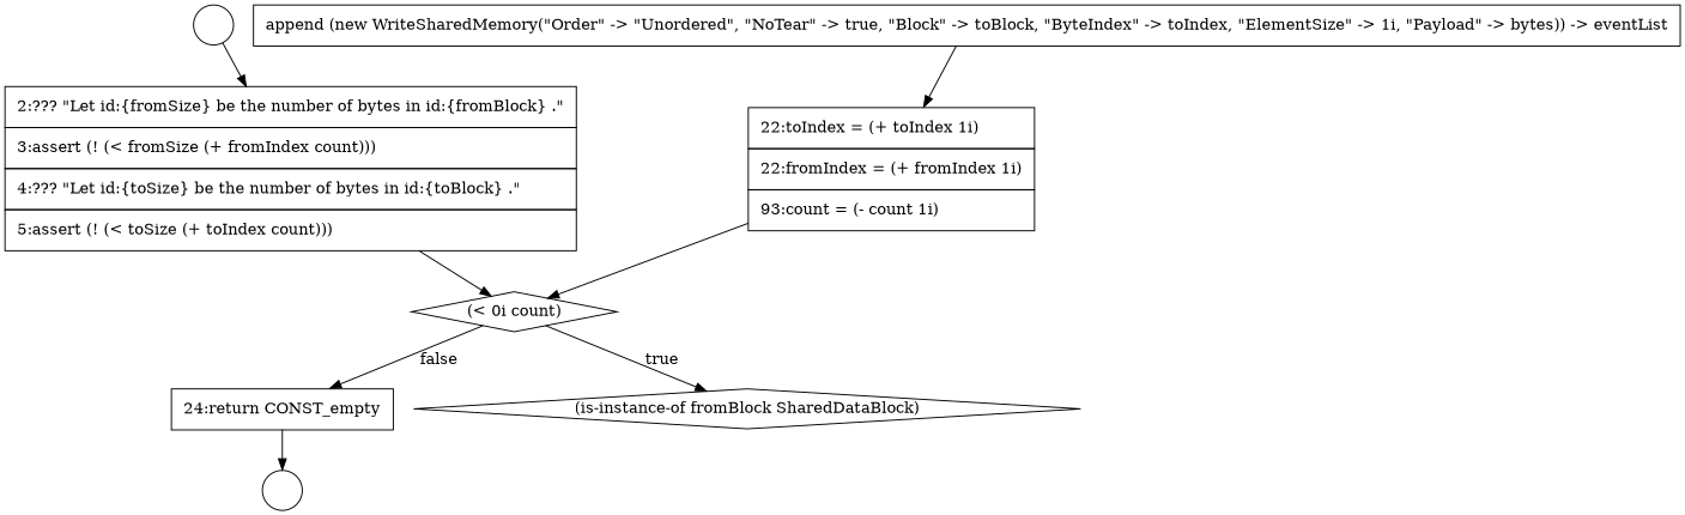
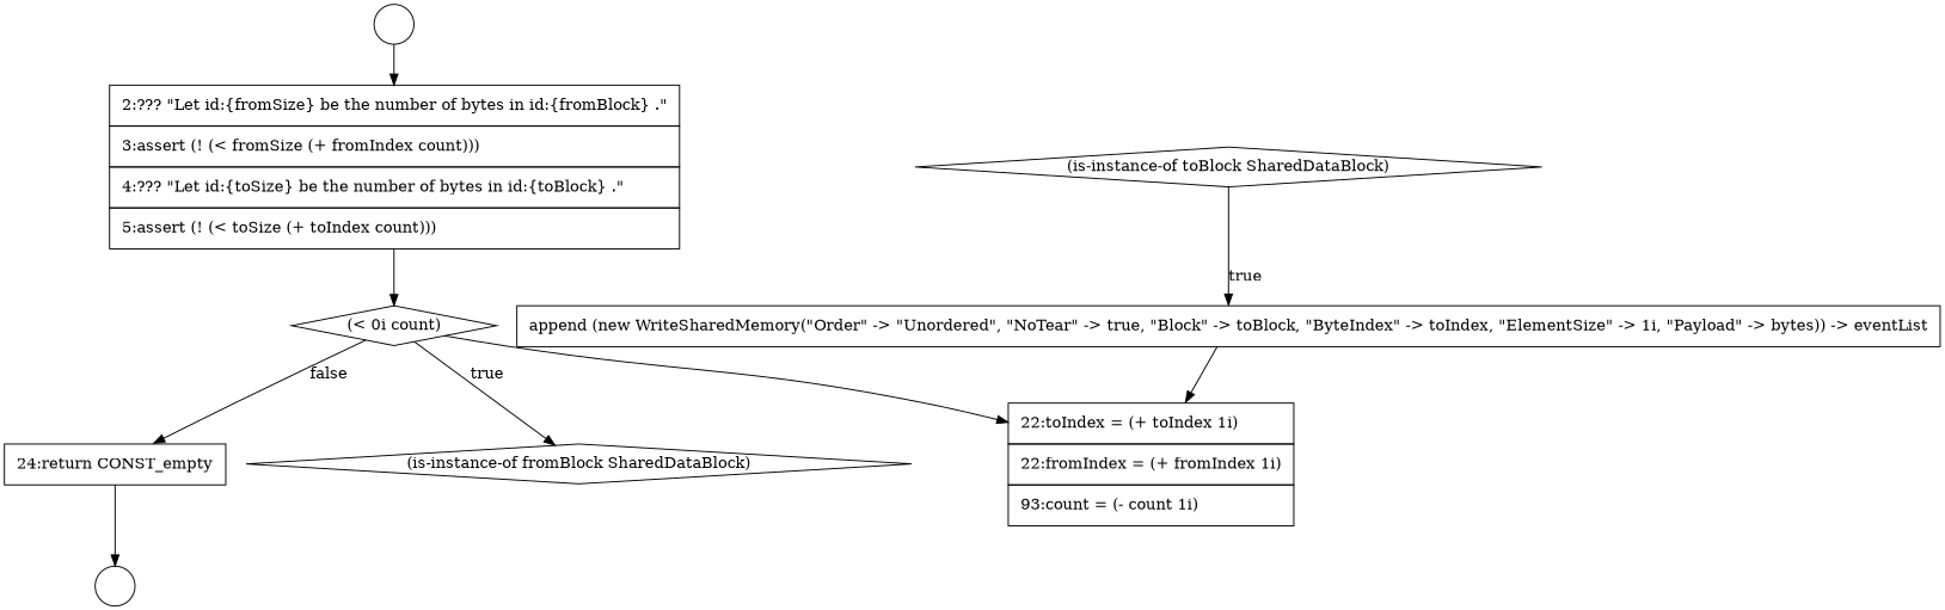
  digraph {
    fontname="DejaVu Serif"
    node [color=black fillcolor=white fontname="DejaVu Serif" shape=none style=filled]
    edge [color=black fontname="DejaVu Serif"]
    n1 [label=" " shape=circle]
    n2 [label=<<font color="black">     <table border="0" cellborder="1" cellspacing="0" cellpadding="10">       <tr><td align="left">2:??? &quot;Let id:{fromSize} be the number of bytes in id:{fromBlock} .&quot;</td></tr>       <tr><td align="left">3:assert (! (&lt; fromSize (+ fromIndex count)))</td></tr>       <tr><td align="left">4:??? &quot;Let id:{toSize} be the number of bytes in id:{toBlock} .&quot;</td></tr>       <tr><td align="left">5:assert (! (&lt; toSize (+ toIndex count)))</td></tr>     </table>   </font>> margin=0]
    n3 [label=<<font color="black">(&lt; 0i count)</font>> shape=diamond]
+   n4 [label=<<font color="black">(is-instance-of toBlock SharedDataBlock)</font>> shape=diamond]
    n5 [label=<<font color="black">     <table border="0" cellborder="1" cellspacing="0" cellpadding="10">       <tr><td align="left">append (new WriteSharedMemory(&quot;Order&quot; -&gt; &quot;Unordered&quot;, &quot;NoTear&quot; -&gt; true, &quot;Block&quot; -&gt; toBlock, &quot;ByteIndex&quot; -&gt; toIndex, &quot;ElementSize&quot; -&gt; 1i, &quot;Payload&quot; -&gt; bytes)) -&gt; eventList</td></tr>     </table>   </font>> margin=0]
    n6 [label=<<font color="black">     <table border="0" cellborder="1" cellspacing="0" cellpadding="10">       <tr><td align="left">22:toIndex = (+ toIndex 1i)</td></tr>       <tr><td align="left">22:fromIndex = (+ fromIndex 1i)</td></tr>       <tr><td align="left">93:count = (- count 1i)</td></tr>     </table>   </font>> margin=0]
    n7 [label=<<font color="black">     <table border="0" cellborder="1" cellspacing="0" cellpadding="10">       <tr><td align="left">24:return CONST_empty</td></tr>     </table>   </font>> margin=0]
    n8 [label=<<font color="black">(is-instance-of fromBlock SharedDataBlock)</font>> shape=diamond]
    n9 [label=" " shape=circle]
    n1 -> n2
    n2 -> n3
    n3 -> n7 [label=<<font color="black">false</font>>]
    n3 -> n8 [label=<<font color="black">true</font>>]
+   n4 -> n5 [label=<<font color="black">true</font>>]
    n5 -> n6
-   n6 -> n3
+   n3 -> n6
    n7 -> n9
  }
